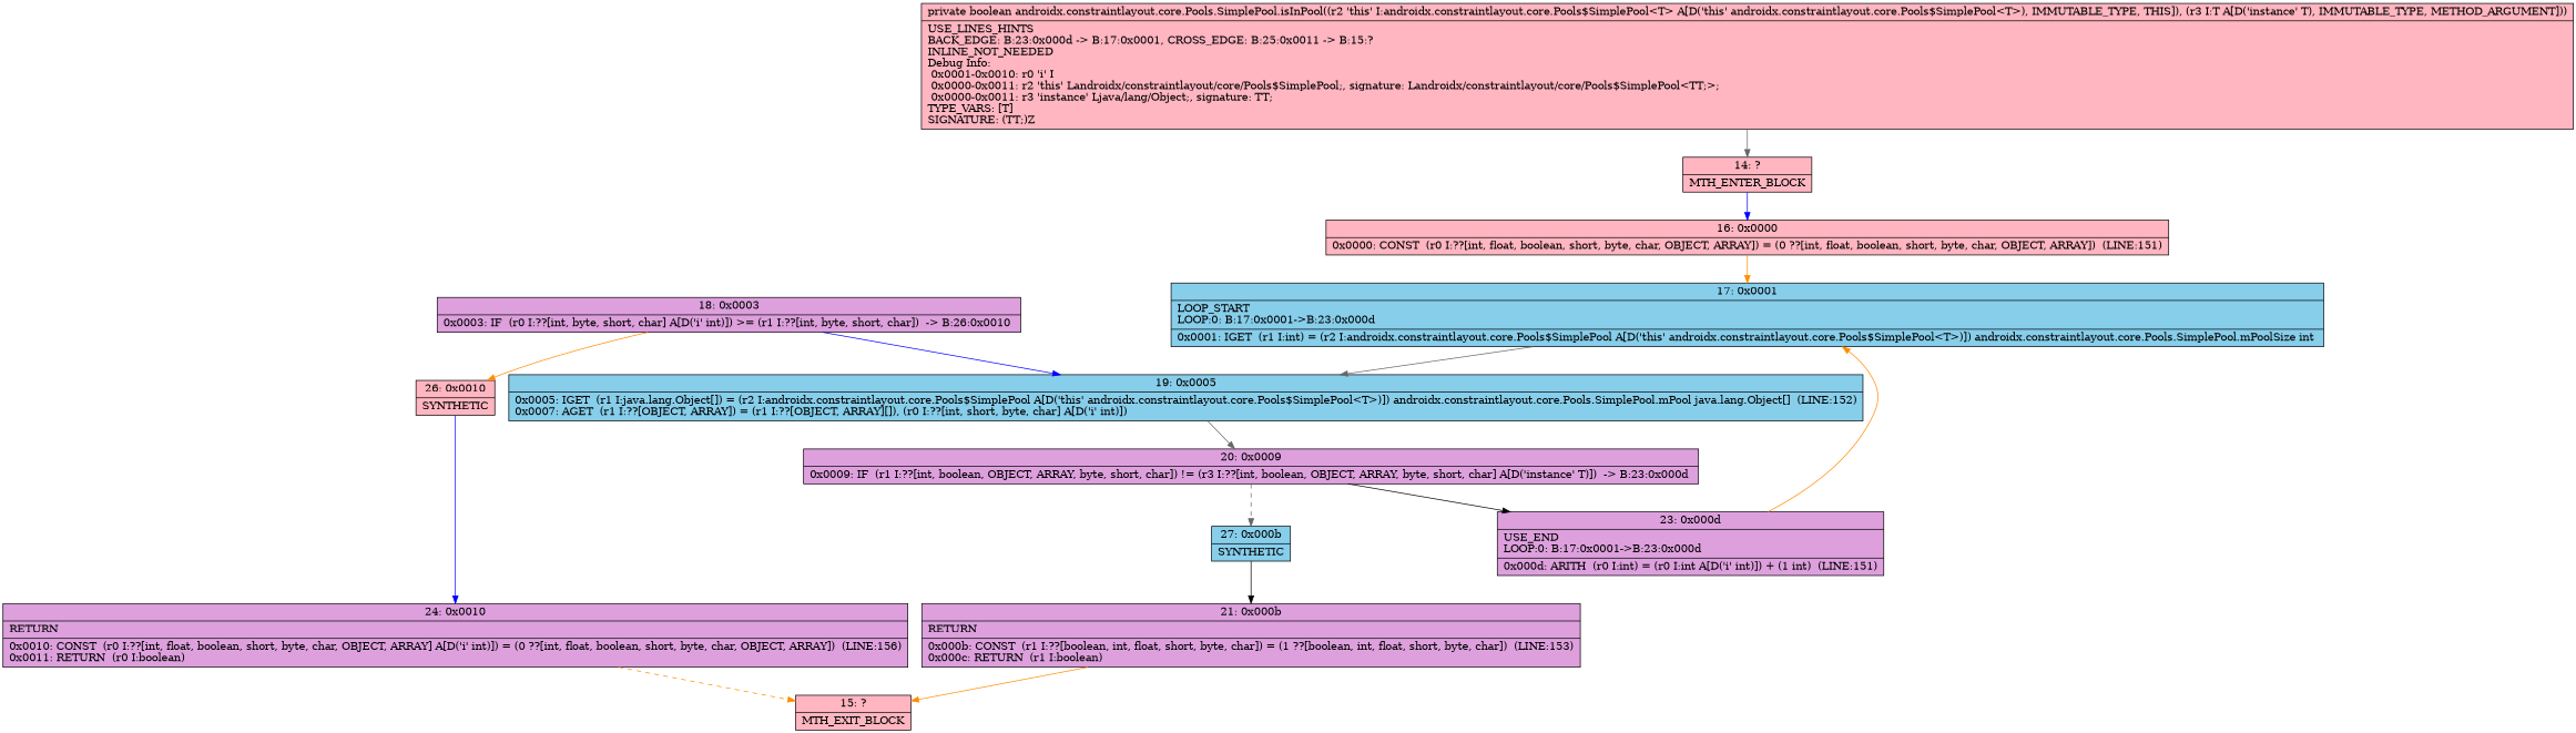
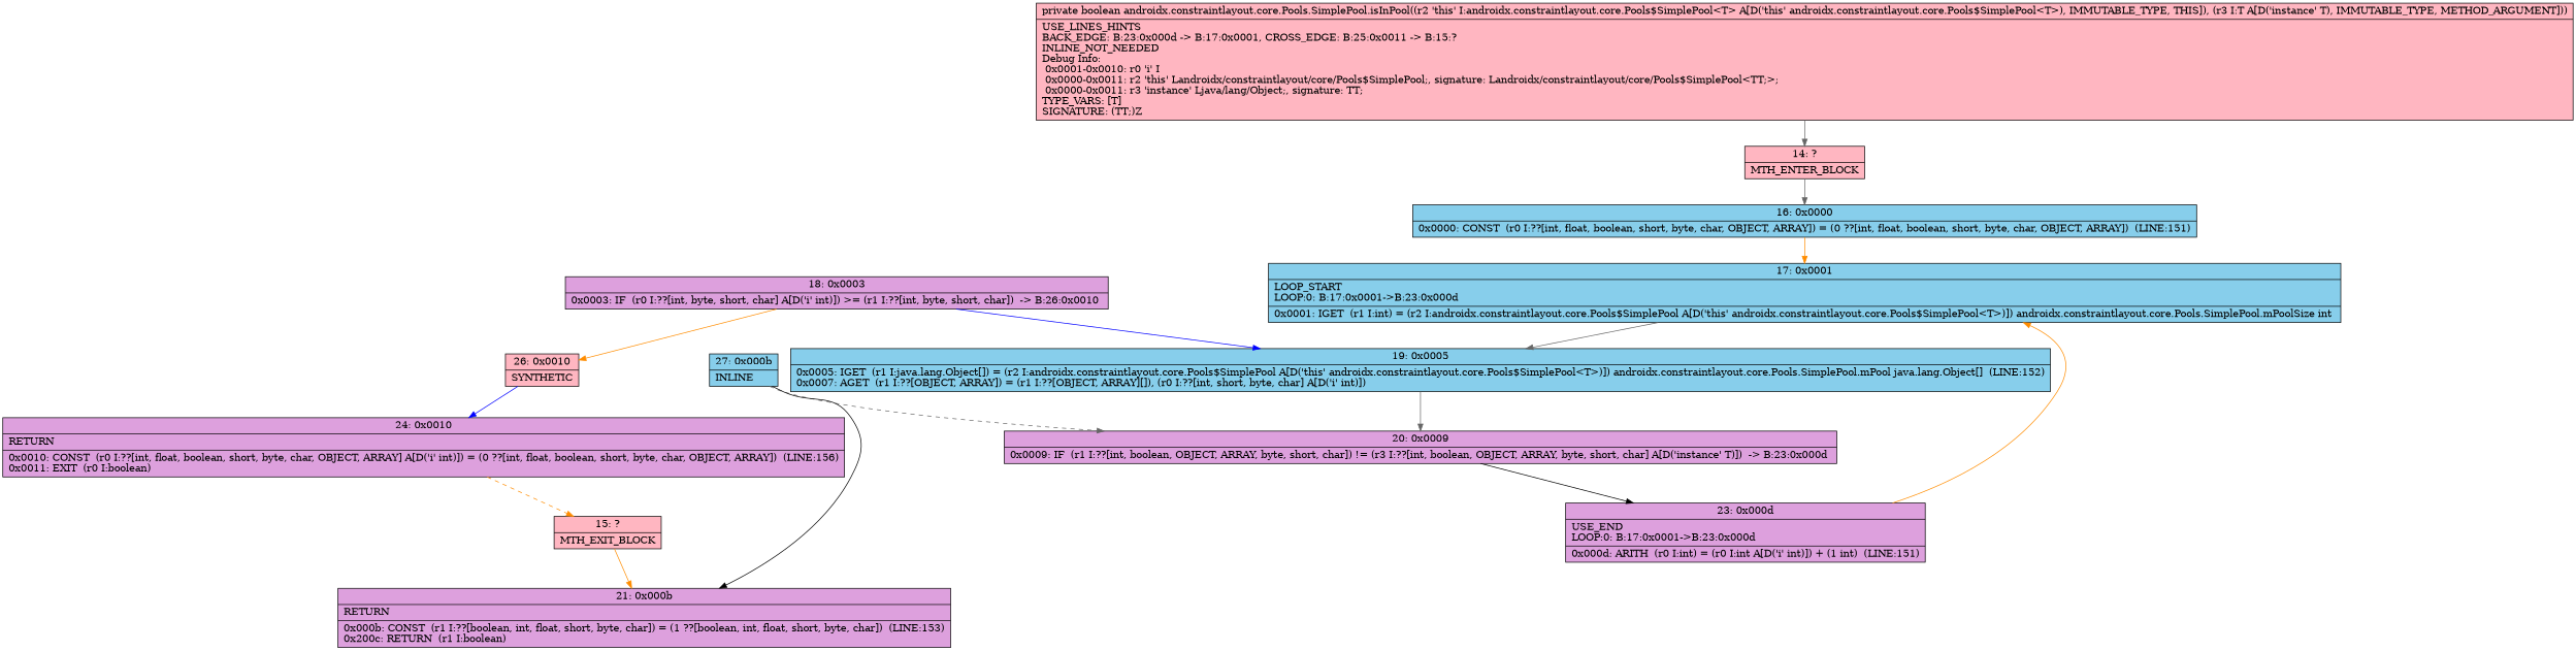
  digraph {
    node [fillcolor=lightpink shape=record style=filled]
    edge [color=gray40]
    n1 [label="{14\:\ ?|MTH_ENTER_BLOCK\l}"]
-   n2 [label="{16\:\ 0x0000|0x0000: CONST  (r0 I:??[int, float, boolean, short, byte, char, OBJECT, ARRAY]) = (0 ??[int, float, boolean, short, byte, char, OBJECT, ARRAY])  (LINE:151)\l}"]
+   n2 [fillcolor=skyblue label="{16\:\ 0x0000|0x0000: CONST  (r0 I:??[int, float, boolean, short, byte, char, OBJECT, ARRAY]) = (0 ??[int, float, boolean, short, byte, char, OBJECT, ARRAY])  (LINE:151)\l}"]
    n3 [fillcolor=skyblue label="{17\:\ 0x0001|LOOP_START\lLOOP:0: B:17:0x0001\-\>B:23:0x000d\l|0x0001: IGET  (r1 I:int) = (r2 I:androidx.constraintlayout.core.Pools$SimplePool A[D('this' androidx.constraintlayout.core.Pools$SimplePool\<T\>)]) androidx.constraintlayout.core.Pools.SimplePool.mPoolSize int \l}"]
    n4 [fillcolor=skyblue label="{19\:\ 0x0005|0x0005: IGET  (r1 I:java.lang.Object[]) = (r2 I:androidx.constraintlayout.core.Pools$SimplePool A[D('this' androidx.constraintlayout.core.Pools$SimplePool\<T\>)]) androidx.constraintlayout.core.Pools.SimplePool.mPool java.lang.Object[]  (LINE:152)\l0x0007: AGET  (r1 I:??[OBJECT, ARRAY]) = (r1 I:??[OBJECT, ARRAY][]), (r0 I:??[int, short, byte, char] A[D('i' int)]) \l}"]
    n5 [fillcolor=plum label="{18\:\ 0x0003|0x0003: IF  (r0 I:??[int, byte, short, char] A[D('i' int)]) \>= (r1 I:??[int, byte, short, char])  \-\> B:26:0x0010 \l}"]
    n6 [label="{26\:\ 0x0010|SYNTHETIC\l}"]
    n7 [fillcolor=plum label="{20\:\ 0x0009|0x0009: IF  (r1 I:??[int, boolean, OBJECT, ARRAY, byte, short, char]) != (r3 I:??[int, boolean, OBJECT, ARRAY, byte, short, char] A[D('instance' T)])  \-\> B:23:0x000d \l}"]
-   n8 [fillcolor=plum label="{24\:\ 0x0010|RETURN\l|0x0010: CONST  (r0 I:??[int, float, boolean, short, byte, char, OBJECT, ARRAY] A[D('i' int)]) = (0 ??[int, float, boolean, short, byte, char, OBJECT, ARRAY])  (LINE:156)\l0x0011: RETURN  (r0 I:boolean) \l}"]
+   n8 [fillcolor=plum label="{24\:\ 0x0010|RETURN\l|0x0010: CONST  (r0 I:??[int, float, boolean, short, byte, char, OBJECT, ARRAY] A[D('i' int)]) = (0 ??[int, float, boolean, short, byte, char, OBJECT, ARRAY])  (LINE:156)\l0x0011: EXIT  (r0 I:boolean) \l}"]
    n9 [fillcolor=plum label="{23\:\ 0x000d|USE_END\lLOOP:0: B:17:0x0001\-\>B:23:0x000d\l|0x000d: ARITH  (r0 I:int) = (r0 I:int A[D('i' int)]) + (1 int)  (LINE:151)\l}"]
-   n10 [fillcolor=skyblue label="{27\:\ 0x000b|SYNTHETIC\l}"]
-   n11 [fillcolor=plum label="{21\:\ 0x000b|RETURN\l|0x000b: CONST  (r1 I:??[boolean, int, float, short, byte, char]) = (1 ??[boolean, int, float, short, byte, char])  (LINE:153)\l0x000c: RETURN  (r1 I:boolean) \l}"]
+   n10 [fillcolor=skyblue label="{27\:\ 0x000b|INLINE\l}"]
+   n11 [fillcolor=plum label="{21\:\ 0x000b|RETURN\l|0x000b: CONST  (r1 I:??[boolean, int, float, short, byte, char]) = (1 ??[boolean, int, float, short, byte, char])  (LINE:153)\l0x200c: RETURN  (r1 I:boolean) \l}"]
    n12 [label="{15\:\ ?|MTH_EXIT_BLOCK\l}"]
    n13 [label="{private boolean androidx.constraintlayout.core.Pools.SimplePool.isInPool((r2 'this' I:androidx.constraintlayout.core.Pools$SimplePool\<T\> A[D('this' androidx.constraintlayout.core.Pools$SimplePool\<T\>), IMMUTABLE_TYPE, THIS]), (r3 I:T A[D('instance' T), IMMUTABLE_TYPE, METHOD_ARGUMENT]))  | USE_LINES_HINTS\lBACK_EDGE: B:23:0x000d \-\> B:17:0x0001, CROSS_EDGE: B:25:0x0011 \-\> B:15:?\lINLINE_NOT_NEEDED\lDebug Info:\l  0x0001\-0x0010: r0 'i' I\l  0x0000\-0x0011: r2 'this' Landroidx\/constraintlayout\/core\/Pools$SimplePool;, signature: Landroidx\/constraintlayout\/core\/Pools$SimplePool\<TT;\>;\l  0x0000\-0x0011: r3 'instance' Ljava\/lang\/Object;, signature: TT;\lTYPE_VARS: [T]\lSIGNATURE: (TT;)Z\l}"]
-   n1 -> n2 [color=blue]
+   n1 -> n2
    n2 -> n3 [color=darkorange]
    n3 -> n4
    n4 -> n7
    n5 -> n4 [color=blue style=solid]
    n5 -> n6 [color=darkorange]
    n6 -> n8 [color=blue]
    n7 -> n9 [color=black]
-   n7 -> n10 [style=dashed]
+   n10 -> n7 [style=dashed]
    n8 -> n12 [color=darkorange style=dashed]
    n9 -> n3 [color=darkorange]
    n10 -> n11 [color=black]
-   n11 -> n12 [color=darkorange]
+   n12 -> n11 [color=darkorange]
    n13 -> n1
  }
